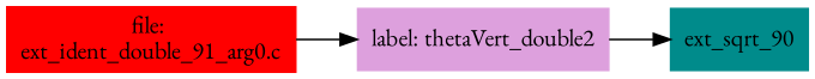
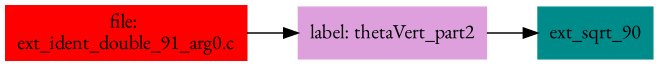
  digraph {
    rankdir=LR
    fontname="EB Garamond"
    node [shape=box style=filled fontname="EB Garamond"]
    edge [fontname="EB Garamond"]
    n1 [color=red label="file: \next_ident_double_91_arg0.c"]
-   n2 [color=plum label="label: thetaVert_double2"]
+   n2 [color=plum label="label: thetaVert_part2"]
    n3 [color=cyan4 label=ext_sqrt_90]
    n1 -> n2
    n2 -> n3
  }
